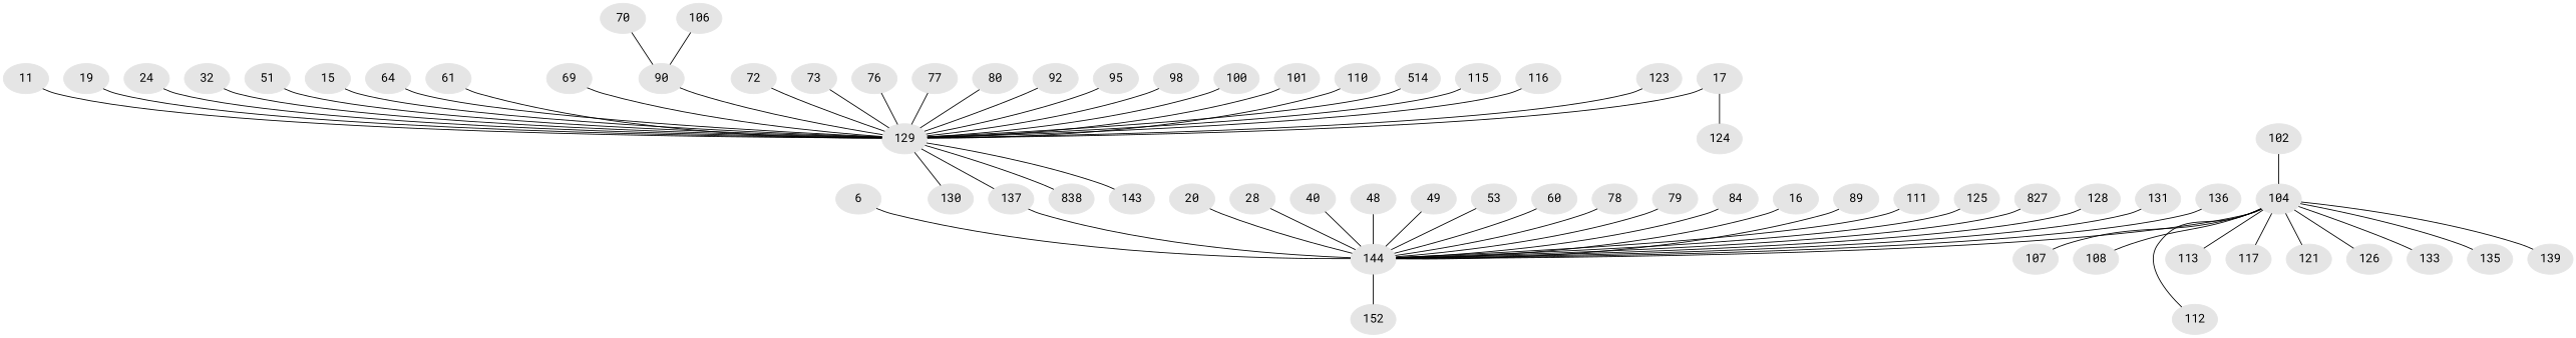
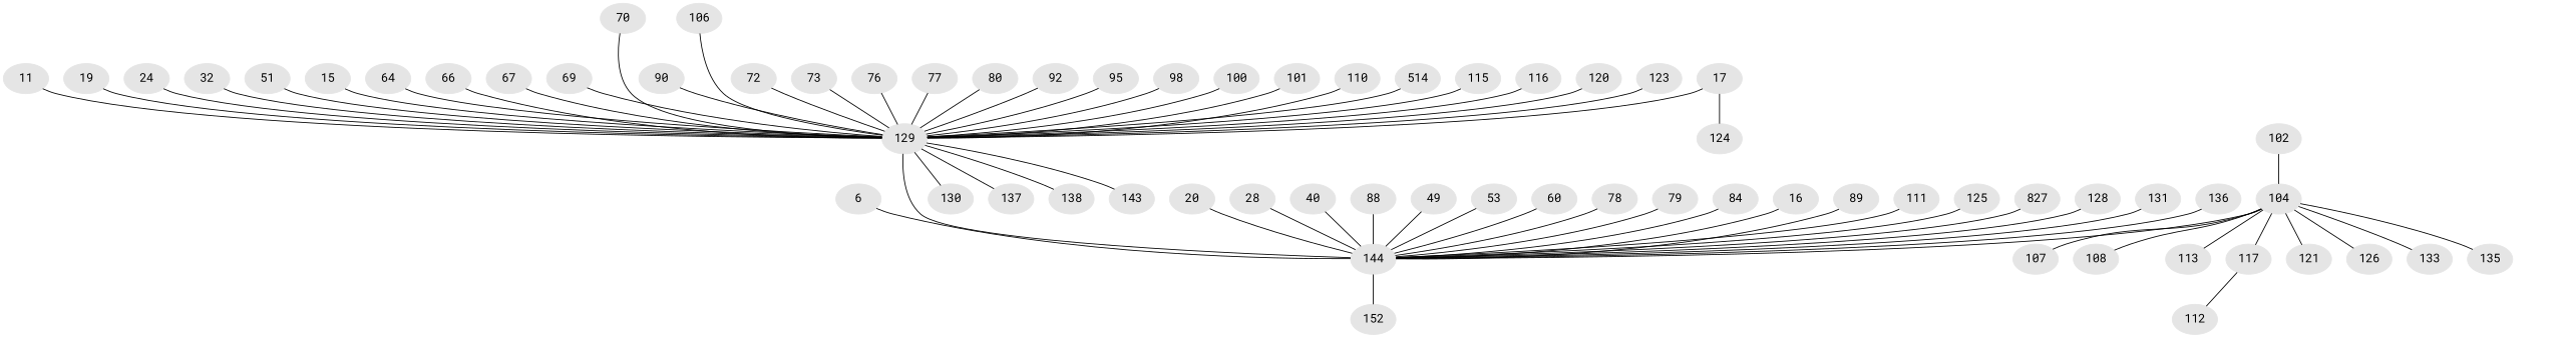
  graph {
    fontname="Roboto Mono"
    node [color=gray90 fontname="Roboto Mono" style=filled]
    edge [fontname="Roboto Mono"]
    n1 [label=144 super="+71+83+122+140"]
    n2 [label=152]
    6
    129 [super="+34+68+5+9"]
    130
    137
-   138 [super="+134" label=838]
+   138 [super="+134"]
    143 [super="+87"]
    11
    17 [super="+14"]
    124 [super="+31"]
    19
    20
    24
    28
    32
    40
-   48
+   48 [label=88]
    49
    51
    53
    n22 [label=15]
    64 [super="+58"]
    n24 [label=60]
-   66 [label=61]
+   66
+   67
    69
    70
    72 [super="+27+57"]
    73
    76 [super="+61"]
    77 [super="+29"]
    78
    79
    80
    84 [super="+81"]
    n37 [label=16]
    89 [super="+42+59+82"]
    90 [super="+37"]
    92
    95
    98
    100
    101
    102 [super="+18"]
    104 [super="+12+26+38+35+41+46+50+63+74+88+96+97+99"]
    107
    108
    112
    113
    117
    121
    126
    133
    135
-   139
    106
    110 [super="+105"]
    111 [super="+43"]
    n60 [label=514]
    115
    116
+   120 [super="+91"]
    123
    125
    n66 [label=827]
    128 [super="+30+47"]
    131 [super="+75"]
    136
    n1 -- n2
    6 -- n1
-   137 -- n1 [weight=7]
+   129 -- n1 [weight=7]
    129 -- 130
    129 -- 137
    129 -- 138
    129 -- 143
    11 -- 129
    17 -- 129 [weight=3]
    17 -- 124
    19 -- 129
    20 -- n1
    24 -- 129
    28 -- n1
    32 -- 129
    40 -- n1
    48 -- n1
    49 -- n1
    51 -- 129
    53 -- n1
    n22 -- 129
    64 -- 129
    n24 -- n1
    66 -- 129
+   67 -- 129
    69 -- 129
-   70 -- 90
+   70 -- 129
    72 -- 129
    73 -- 129
    76 -- 129
    77 -- 129
    78 -- n1
    79 -- n1
    80 -- 129
    84 -- n1
    n37 -- n1
    89 -- n1
    90 -- 129
    92 -- 129
    95 -- 129
    98 -- 129
    100 -- 129
    101 -- 129
    102 -- 104
    104 -- n1 [weight=4]
    104 -- 107
    104 -- 108
-   104 -- 112
+   117 -- 112
    104 -- 113
    104 -- 117
    104 -- 121
    104 -- 126
    104 -- 133
    104 -- 135
-   104 -- 139
-   106 -- 90
+   106 -- 129
    110 -- 129
    111 -- n1
    n60 -- 129
    115 -- 129
    116 -- 129
+   120 -- 129
    123 -- 129
    125 -- n1
    n66 -- n1
    128 -- n1
    131 -- n1
    136 -- n1
  }
